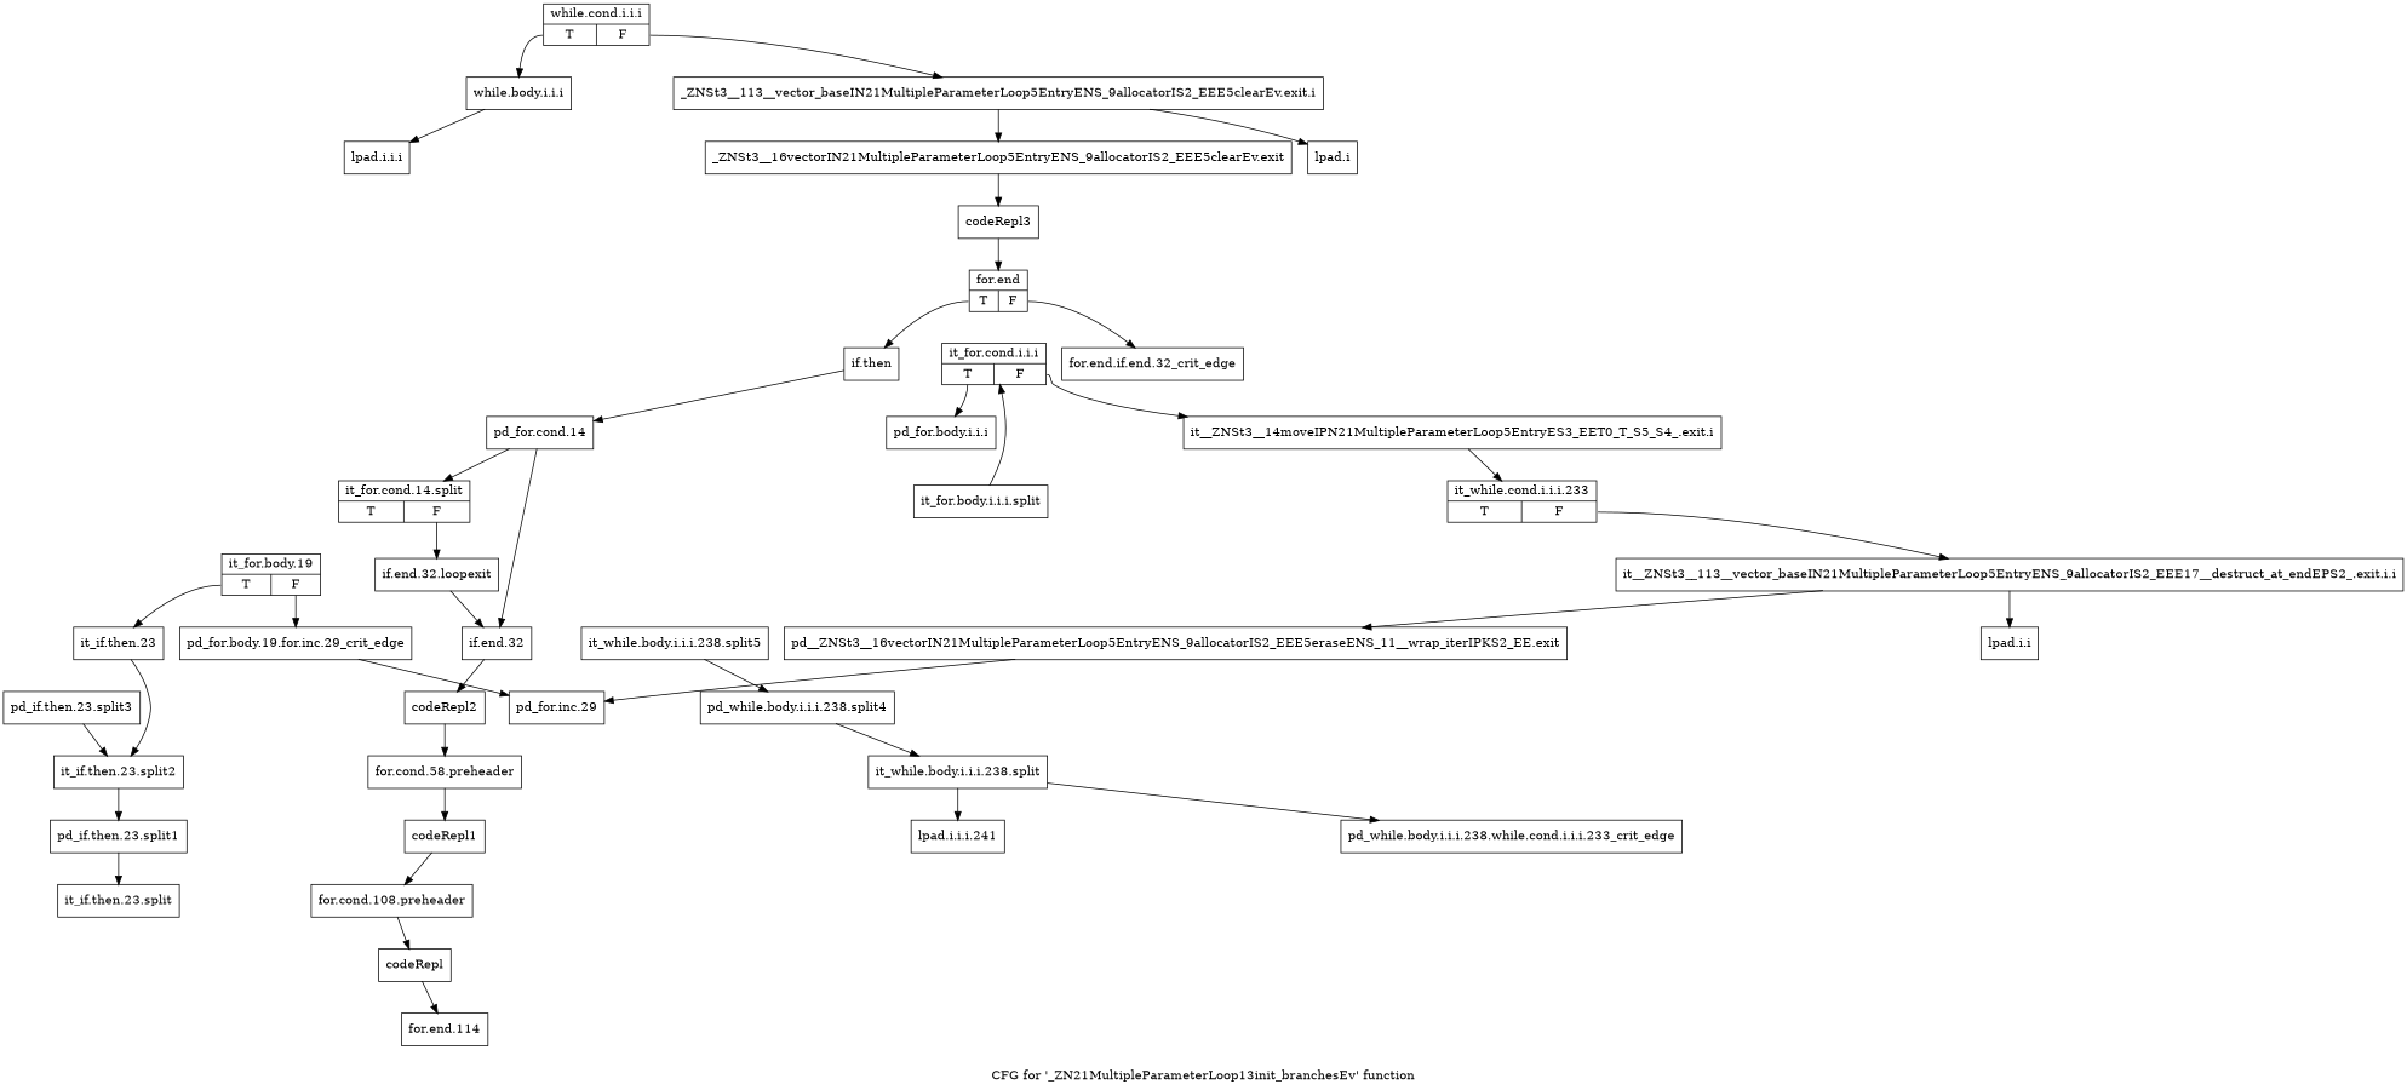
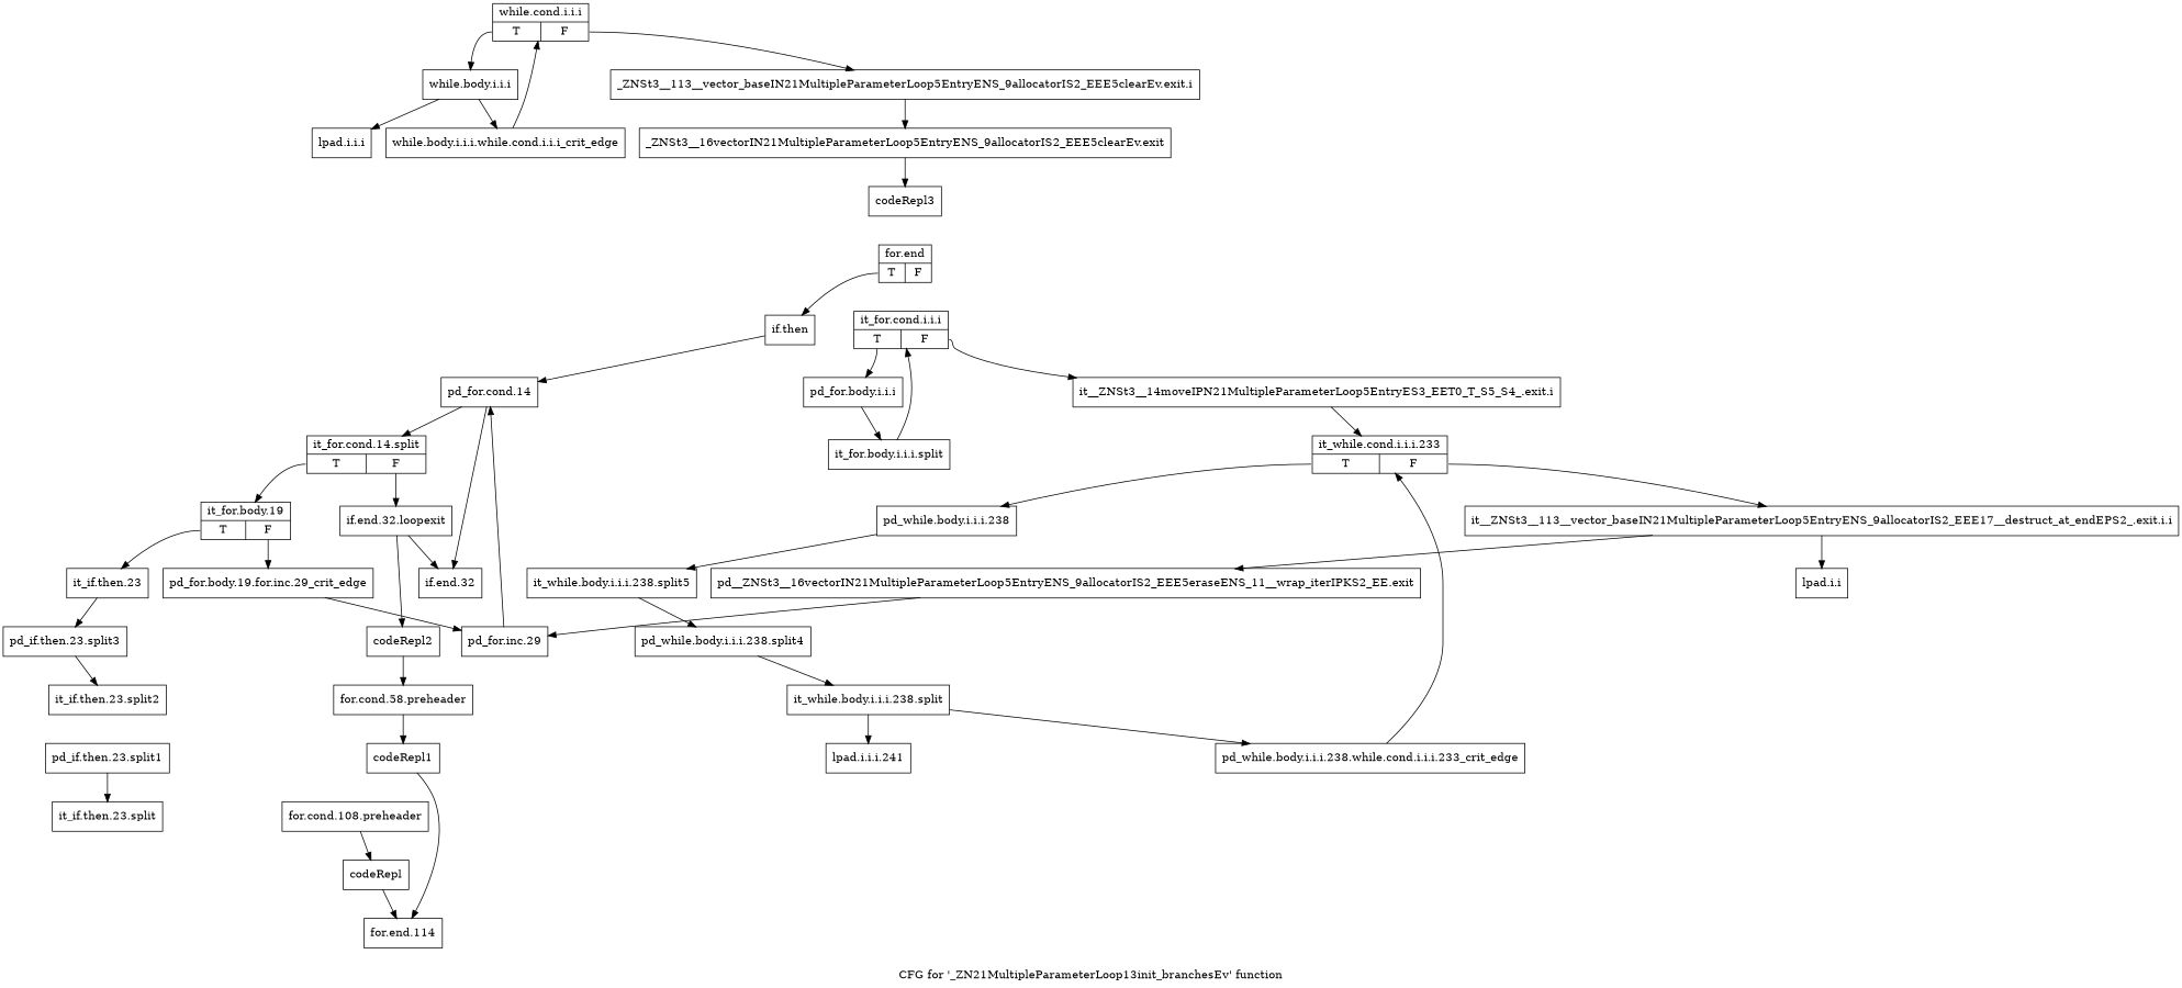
  digraph {
    label="CFG for '_ZN21MultipleParameterLoop13init_branchesEv' function"
    node [shape=record]
    n1 [label="{while.cond.i.i.i|{<s0>T|<s1>F}}"]
    n2 [label="{while.body.i.i.i}"]
    n3 [label="{_ZNSt3__113__vector_baseIN21MultipleParameterLoop5EntryENS_9allocatorIS2_EEE5clearEv.exit.i}"]
+   n4 [label="{while.body.i.i.i.while.cond.i.i.i_crit_edge}"]
    n5 [label="{lpad.i.i.i}"]
    n6 [label="{_ZNSt3__16vectorIN21MultipleParameterLoop5EntryENS_9allocatorIS2_EEE5clearEv.exit}"]
-   n7 [label="{lpad.i}"]
    n8 [label="{codeRepl3}"]
    n9 [label="{for.end|{<s0>T|<s1>F}}"]
    n10 [label="{if.then}"]
-   n11 [label="{for.end.if.end.32_crit_edge}"]
    n12 [label="{pd_for.cond.14}"]
    n13 [label="{if.end.32}"]
    n14 [label="{it_for.cond.14.split|{<s0>T|<s1>F}}"]
    n15 [label="{codeRepl2}"]
    n16 [label="{for.cond.58.preheader}"]
    n17 [label="{it_for.body.19|{<s0>T|<s1>F}}"]
    n18 [label="{if.end.32.loopexit}"]
    n19 [label="{it_if.then.23}"]
    n20 [label="{pd_for.body.19.for.inc.29_crit_edge}"]
    n21 [label="{pd_if.then.23.split3}"]
    n22 [label="{pd_for.inc.29}"]
    n23 [label="{it_if.then.23.split2}"]
    n24 [label="{pd_if.then.23.split1}"]
    n25 [label="{it_if.then.23.split}"]
    n26 [label="{it_for.cond.i.i.i|{<s0>T|<s1>F}}"]
    n27 [label="{pd_for.body.i.i.i}"]
    n28 [label="{it__ZNSt3__14moveIPN21MultipleParameterLoop5EntryES3_EET0_T_S5_S4_.exit.i}"]
    n29 [label="{it_for.body.i.i.i.split}"]
    n30 [label="{it_while.cond.i.i.i.233|{<s0>T|<s1>F}}"]
+   n31 [label="{pd_while.body.i.i.i.238}"]
    n32 [label="{it__ZNSt3__113__vector_baseIN21MultipleParameterLoop5EntryENS_9allocatorIS2_EEE17__destruct_at_endEPS2_.exit.i.i}"]
    n33 [label="{it_while.body.i.i.i.238.split5}"]
    n34 [label="{pd__ZNSt3__16vectorIN21MultipleParameterLoop5EntryENS_9allocatorIS2_EEE5eraseENS_11__wrap_iterIPKS2_EE.exit}"]
    n35 [label="{lpad.i.i}"]
    n36 [label="{pd_while.body.i.i.i.238.split4}"]
    n37 [label="{it_while.body.i.i.i.238.split}"]
    n38 [label="{pd_while.body.i.i.i.238.while.cond.i.i.i.233_crit_edge}"]
    n39 [label="{lpad.i.i.i.241}"]
    n40 [label="{codeRepl1}"]
    n41 [label="{for.cond.108.preheader}"]
    n42 [label="{codeRepl}"]
    n43 [label="{for.end.114}"]
    n1 -> n2 [tailport=s0]
    n1 -> n3 [tailport=s1]
+   n2 -> n4
    n2 -> n5
    n3 -> n6
-   n3 -> n7
+   n4 -> n1
    n6 -> n8
-   n8 -> n9
    n9 -> n10 [tailport=s0]
-   n9 -> n11 [tailport=s1]
    n10 -> n12
    n12 -> n13
    n12 -> n14
-   n13 -> n15
+   n18 -> n15
+   n14 -> n17 [tailport=s0]
    n14 -> n18 [tailport=s1]
    n15 -> n16
    n16 -> n40
    n17 -> n19 [tailport=s0]
    n17 -> n20 [tailport=s1]
    n18 -> n13
-   n19 -> n23
+   n19 -> n21
    n20 -> n22
    n21 -> n23
-   n23 -> n24
+   n22 -> n12
    n24 -> n25
    n26 -> n27 [tailport=s0]
    n26 -> n28 [tailport=s1]
+   n27 -> n29
    n28 -> n30
    n29 -> n26
+   n30 -> n31 [tailport=s0]
    n30 -> n32 [tailport=s1]
+   n31 -> n33
    n32 -> n34
    n32 -> n35
    n33 -> n36
    n34 -> n22
    n36 -> n37
    n37 -> n38
    n37 -> n39
-   n40 -> n41
+   n38 -> n30
+   n40 -> n43
    n41 -> n42
    n42 -> n43
  }
